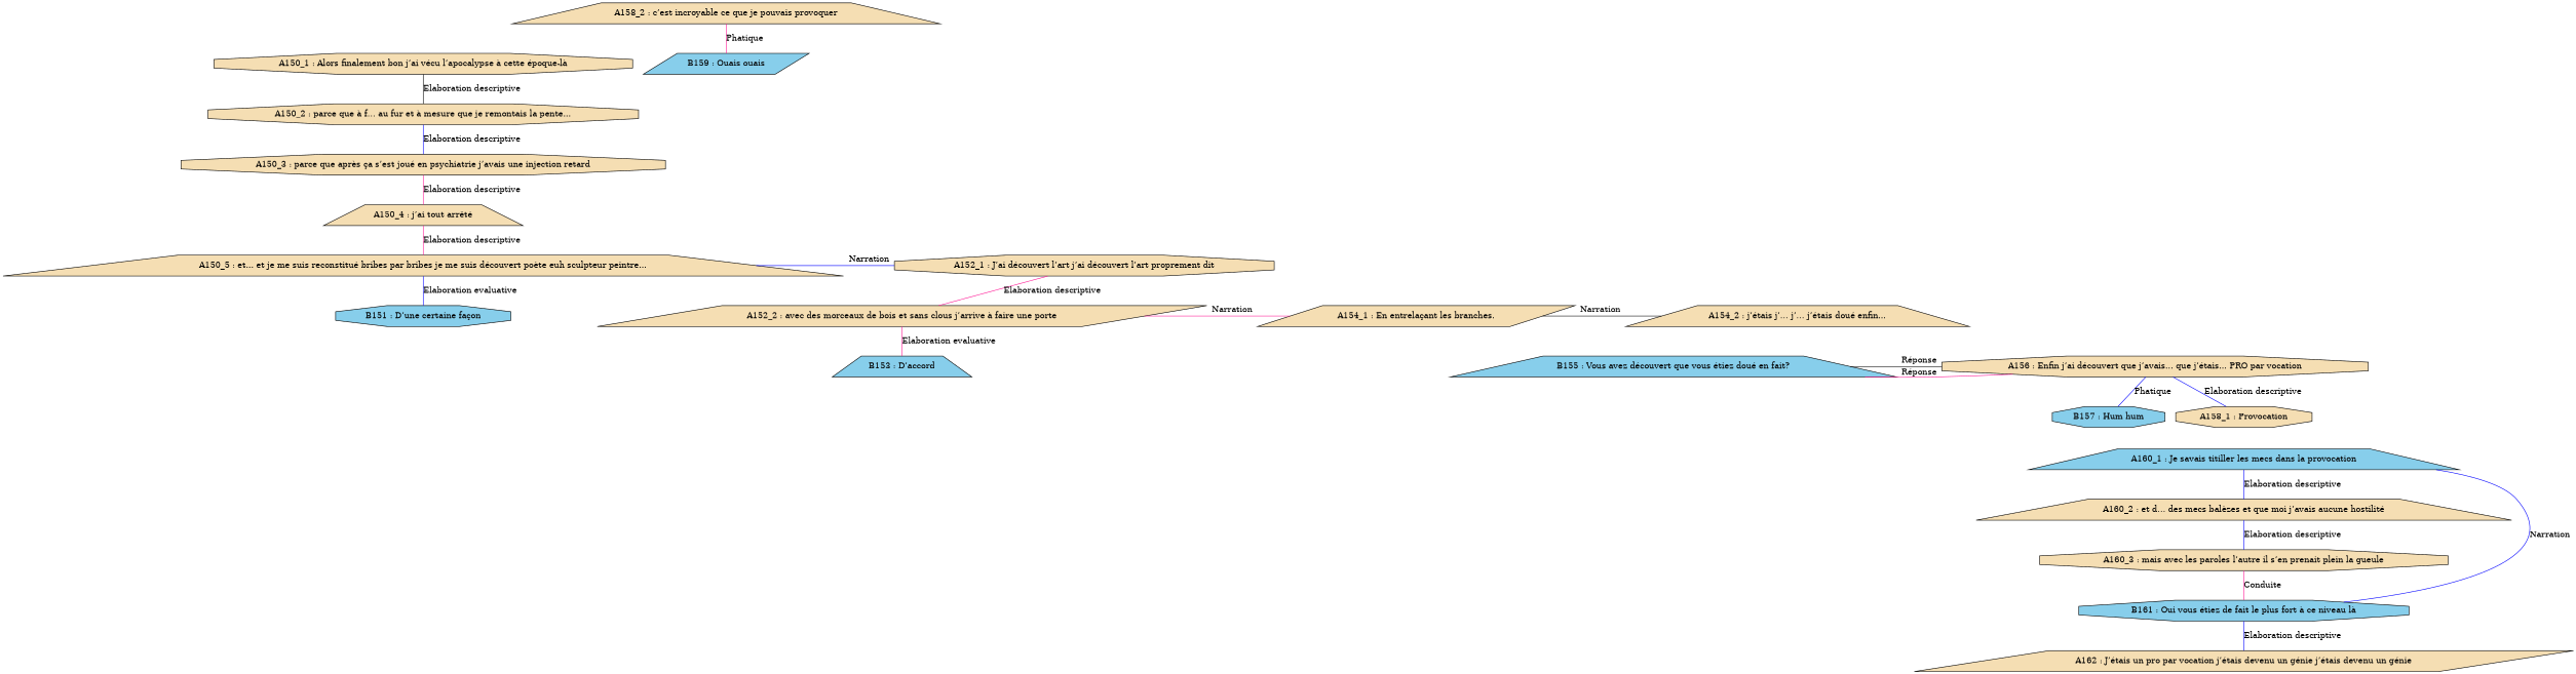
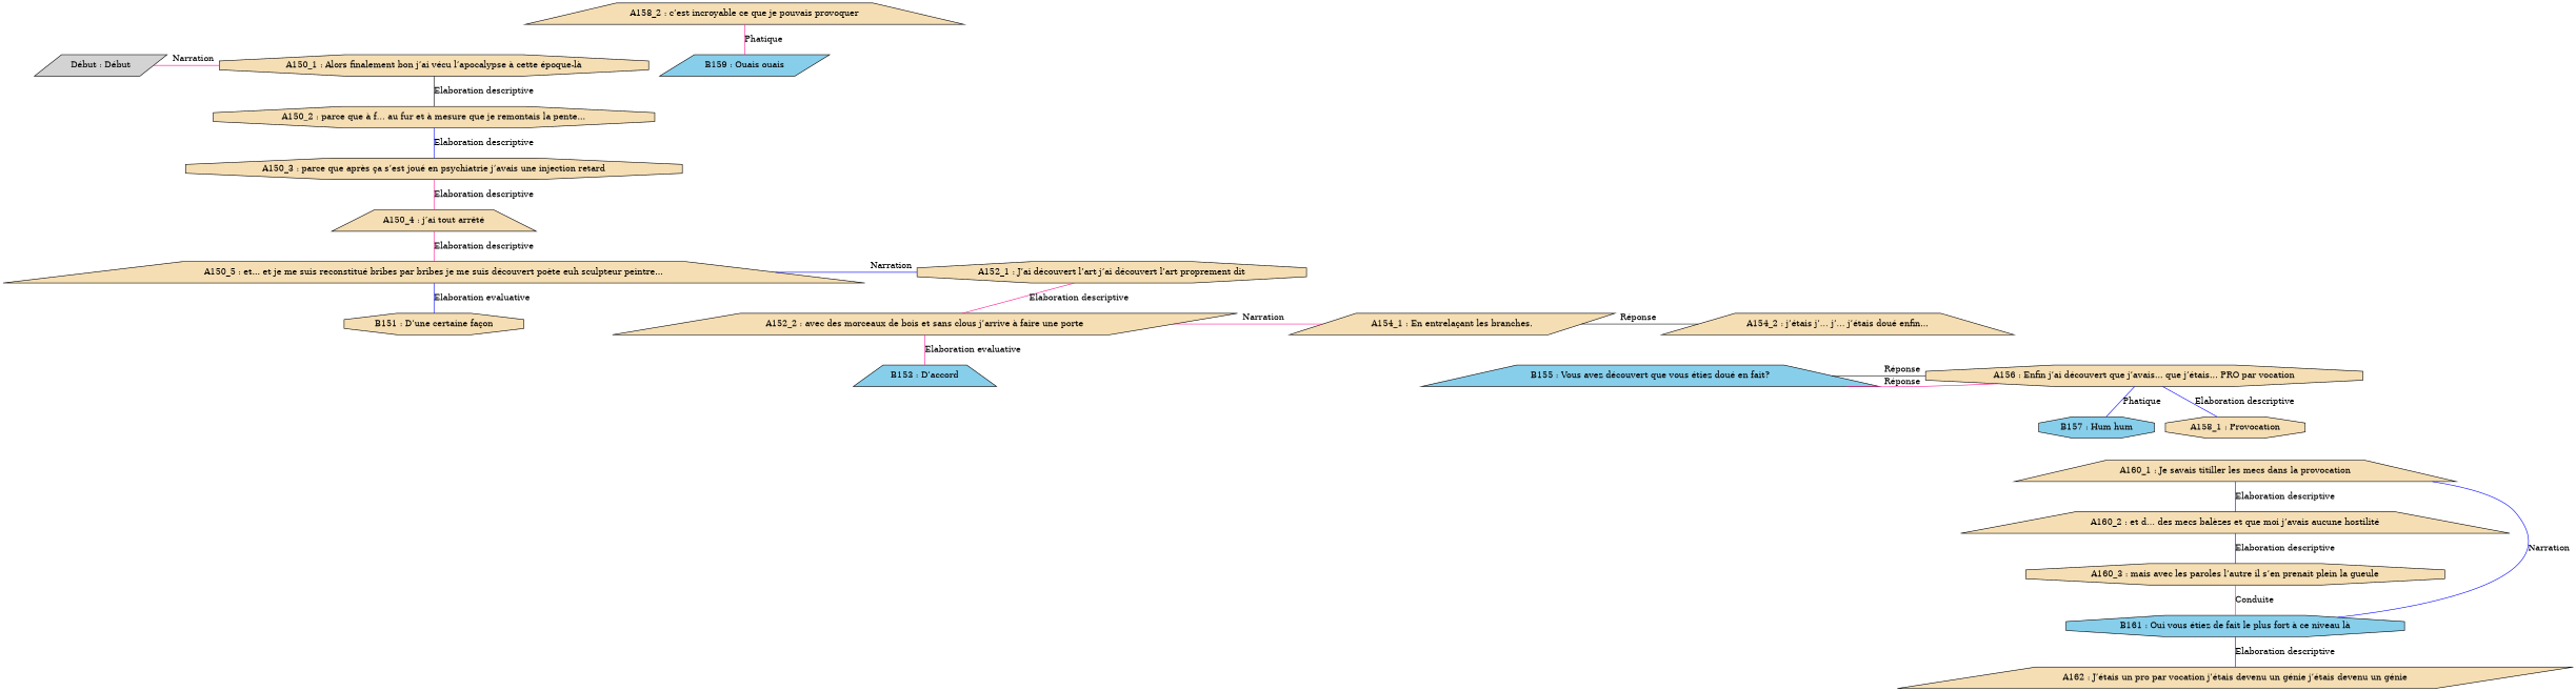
  digraph {
    newrank=true
    node [shape=octagon style=filled fillcolor=wheat]
    edge [weight=2 color=deeppink dir=none]
    zero [shape=box style=invis fillcolor=""]
+   n2 [label="Début : Début" shape=parallelogram fillcolor=""]
    n3 [label="A150_1 : Alors finalement bon j’ai vécu l’apocalypse à cette époque-là"]
    n4 [label="A150_2 : parce que à f… au fur et à mesure que je remontais la pente..."]
    n5 [label="A150_3 : parce que après ça s’est joué en psychiatrie j’avais une injection retard"]
    n6 [label="A150_4 : j’ai tout arrêté" shape=trapezium]
    n7 [label="A150_5 : et... et je me suis reconstitué bribes par bribes je me suis découvert poète euh sculpteur peintre..." shape=trapezium]
    n8 [label="A152_1 : J’ai découvert l’art j’ai découvert l’art proprement dit"]
-   n9 [fillcolor=skyblue label="B151 : D’une certaine façon"]
+   n9 [label="B151 : D’une certaine façon"]
    n10 [label="A152_2 : avec des morceaux de bois et sans clous j’arrive à faire une porte" shape=parallelogram]
    n11 [label="A154_1 : En entrelaçant les branches." shape=parallelogram]
    n12 [label="A154_2 : j’étais j’… j’… j’étais doué enfin..." shape=trapezium]
    n13 [fillcolor=skyblue label="B153 : D’accord" shape=trapezium]
    n14 [fillcolor=skyblue label="B155 : Vous avez découvert que vous étiez doué en fait?" shape=trapezium]
    n15 [label="A156 : Enfin j’ai découvert que j’avais... que j’étais... PRO par vocation"]
    n16 [fillcolor=skyblue label="B157 : Hum hum"]
    n17 [label="A158_1 : Provocation"]
-   n18 [fillcolor=skyblue label="A160_1 : Je savais titiller les mecs dans la provocation" shape=trapezium]
+   n18 [label="A160_1 : Je savais titiller les mecs dans la provocation" shape=trapezium]
    n19 [label="A158_2 : c’est incroyable ce que je pouvais provoquer" shape=trapezium]
    n20 [fillcolor=skyblue label="B159 : Ouais ouais" shape=parallelogram]
    n21 [label="A160_2 : et d… des mecs balèzes et que moi j’avais aucune hostilité" shape=trapezium]
    n22 [label="A160_3 : mais avec les paroles l’autre il s’en prenait plein la gueule"]
    n23 [fillcolor=skyblue label="B161 : Oui vous étiez de fait le plus fort à ce niveau là"]
    n24 [label="A162 : J’étais un pro par vocation j’étais devenu un génie j’étais devenu un génie" shape=parallelogram]
+   zero -> n2 [style=invis weight="" color="" dir=""]
    zero -> n3 [style=invis weight=1 color="" dir=""]
+   n2 -> n3 [constraint=false label=Narration weight=""]
    n3 -> n4 [color=black label="Elaboration descriptive"]
    n4 -> n5 [color=blue label="Elaboration descriptive"]
    n5 -> n6 [label="Elaboration descriptive"]
    n6 -> n7 [label="Elaboration descriptive"]
    n6 -> n8 [style=invis weight=1 color="" dir=""]
    n7 -> n8 [color=blue constraint=false label=Narration weight=""]
    n7 -> n9 [color=blue label="Elaboration evaluative"]
    n8 -> n10 [label="Elaboration descriptive"]
    n8 -> n11 [style=invis weight=1 color="" dir=""]
    n8 -> n12 [style=invis weight=1 color="" dir=""]
    n10 -> n11 [constraint=false label=Narration weight=""]
    n10 -> n13 [label="Elaboration evaluative"]
-   n11 -> n12 [color=black constraint=false label=Narration weight=""]
+   n11 -> n12 [color=black constraint=false label="Réponse" weight=""]
    n12 -> n14 [style=invis weight=1 color="" dir=""]
    n12 -> n15 [style=invis weight=1 color="" dir=""]
    n14 -> n15 [color=black constraint=false label="Réponse" weight=""]
    n15 -> n14 [constraint=false label="Réponse" weight=""]
    n15 -> n16 [color=blue label=Phatique]
    n15 -> n17 [color=blue label="Elaboration descriptive"]
    n17 -> n18 [style=invis weight=1 color="" dir=""]
    n18 -> n21 [color=blue label="Elaboration descriptive"]
    n19 -> n20 [label=Phatique]
    n21 -> n22 [color=blue label="Elaboration descriptive"]
    n22 -> n23 [label=Conduite]
    n23 -> n18 [color=blue constraint=false label=Narration weight=""]
    n23 -> n24 [color=blue label="Elaboration descriptive"]
  }
